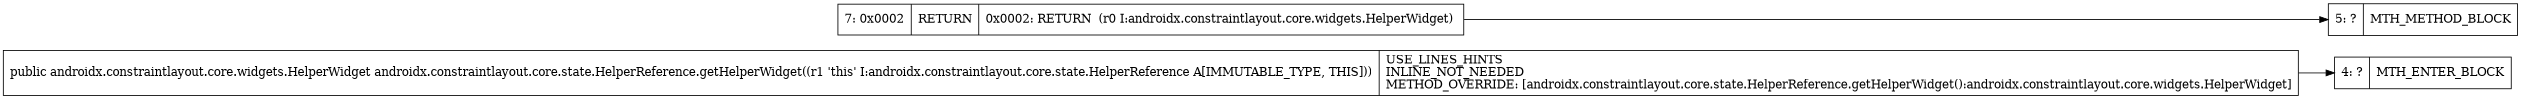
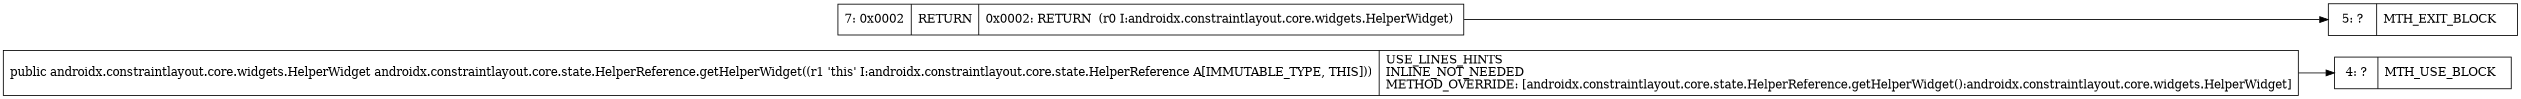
  digraph {
    rankdir=LR
    node [shape=record]
-   n1 [label="{4\:\ ?|MTH_ENTER_BLOCK\l}"]
+   n1 [label="{4\:\ ?|MTH_USE_BLOCK\l}"]
    n2 [label="{7\:\ 0x0002|RETURN\l|0x0002: RETURN  (r0 I:androidx.constraintlayout.core.widgets.HelperWidget) \l}"]
-   n3 [label="{5\:\ ?|MTH_METHOD_BLOCK\l}"]
+   n3 [label="{5\:\ ?|MTH_EXIT_BLOCK\l}"]
    n4 [label="{public androidx.constraintlayout.core.widgets.HelperWidget androidx.constraintlayout.core.state.HelperReference.getHelperWidget((r1 'this' I:androidx.constraintlayout.core.state.HelperReference A[IMMUTABLE_TYPE, THIS]))  | USE_LINES_HINTS\lINLINE_NOT_NEEDED\lMETHOD_OVERRIDE: [androidx.constraintlayout.core.state.HelperReference.getHelperWidget():androidx.constraintlayout.core.widgets.HelperWidget]\l}"]
    n2 -> n3
    n4 -> n1
  }
